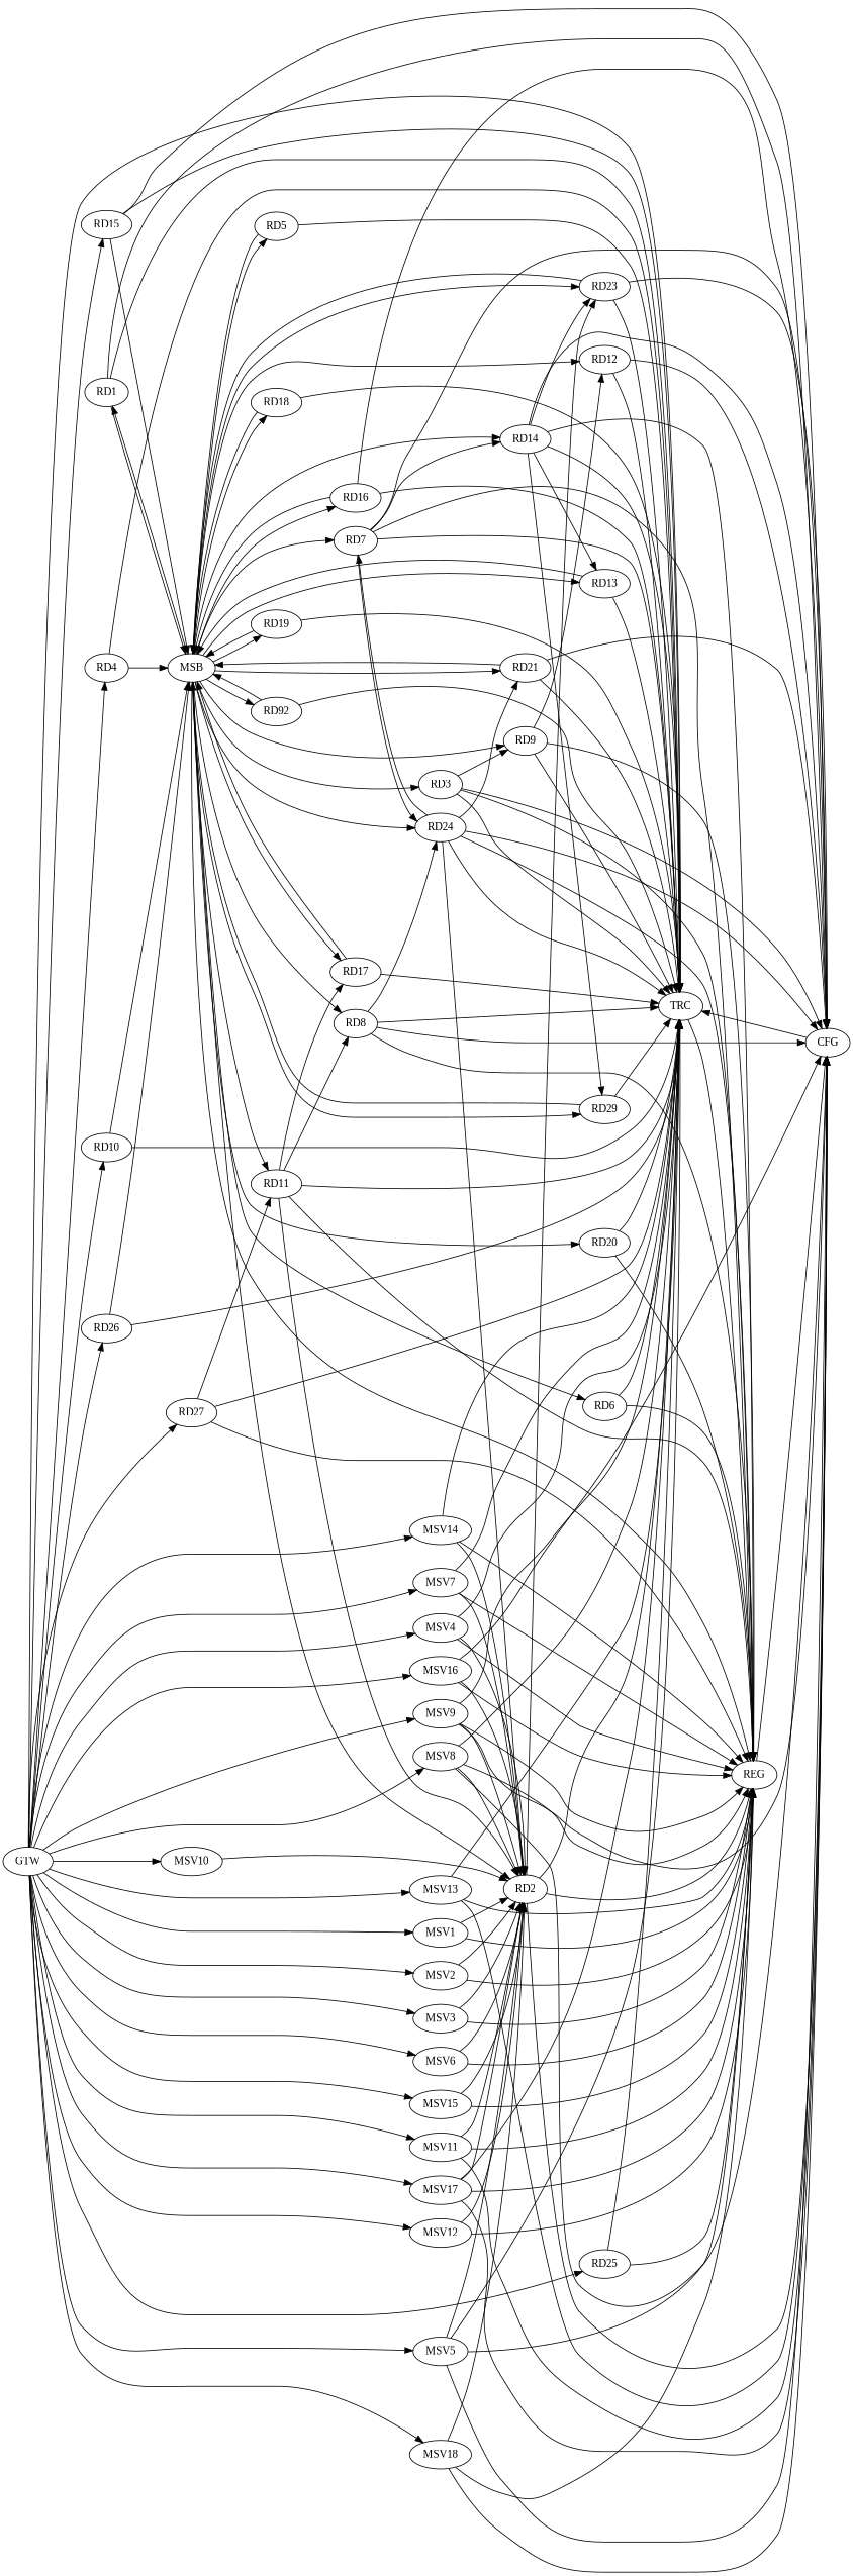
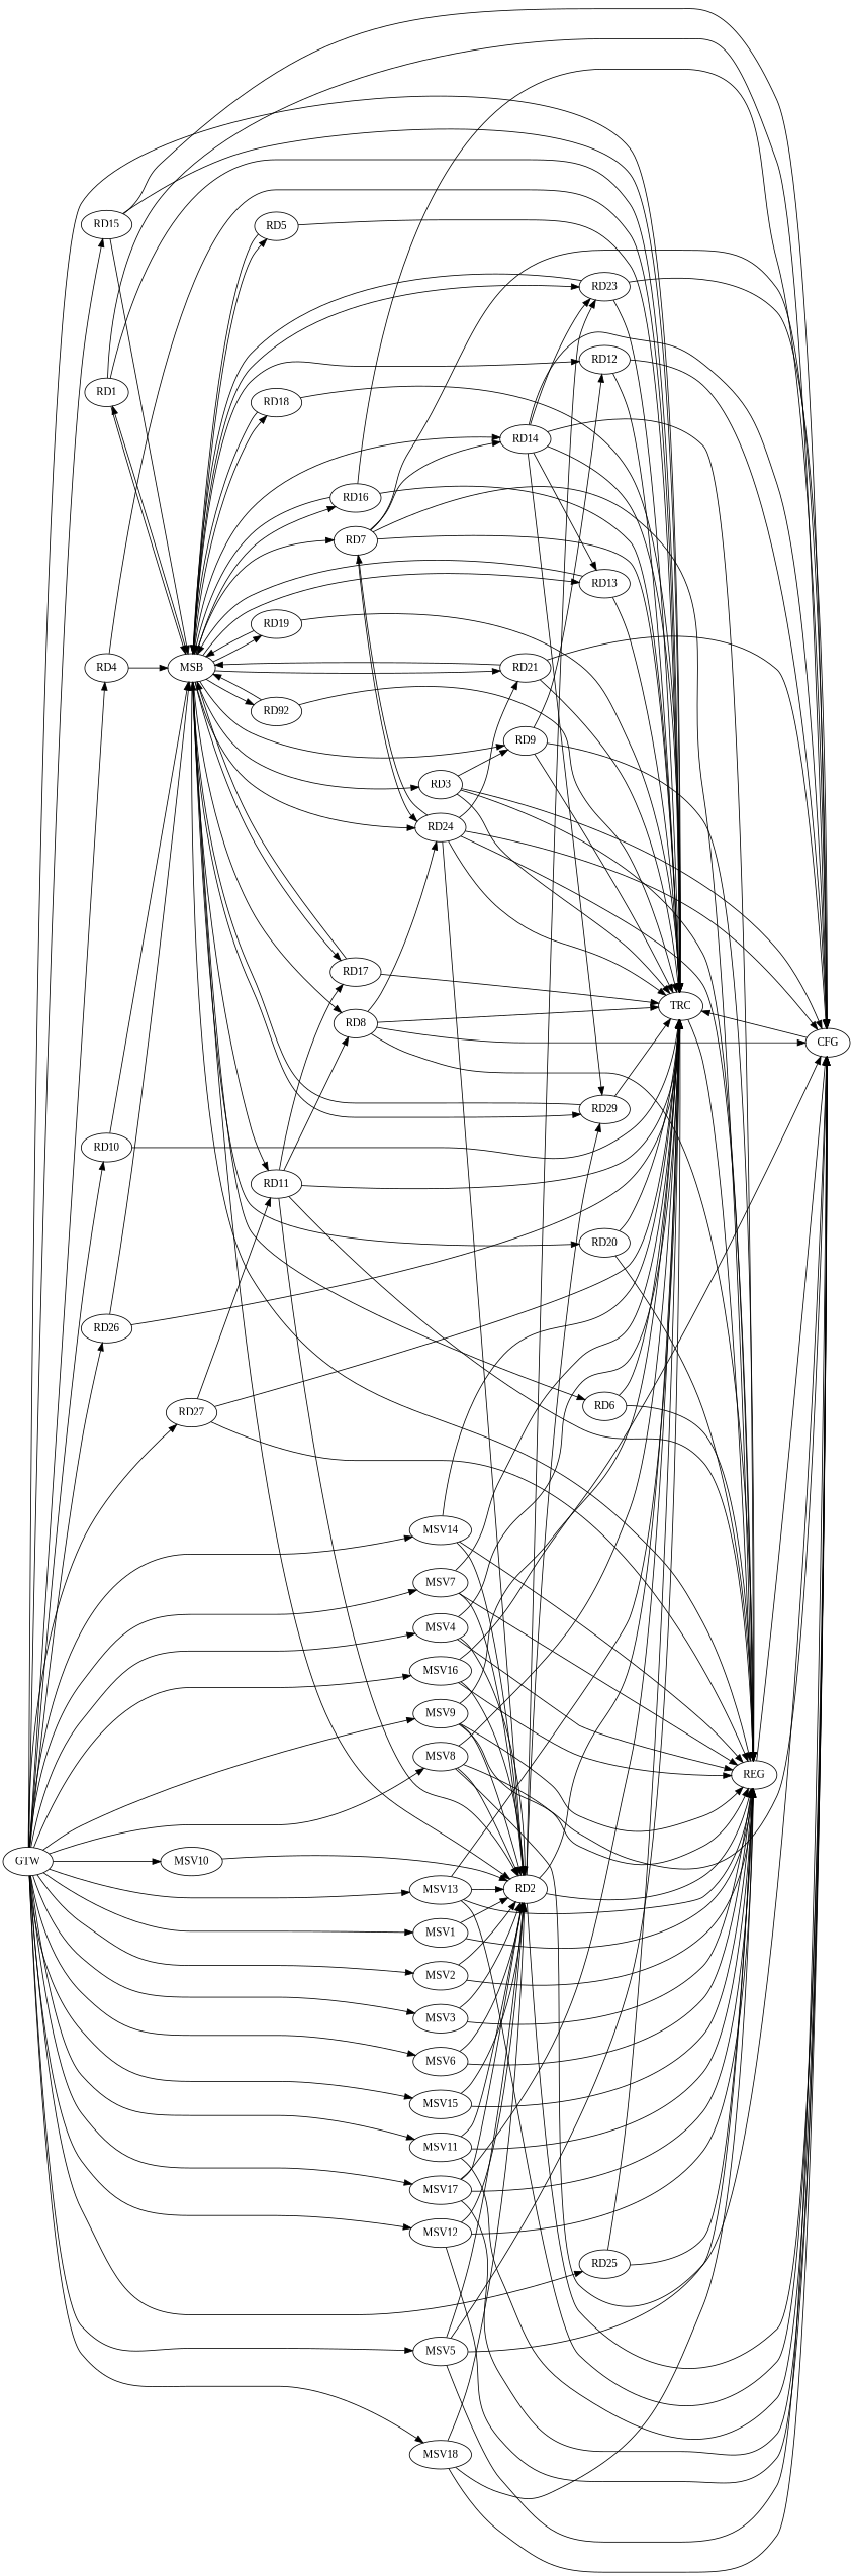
  strict digraph {
    fontname="Liberation Serif"
    rankdir=LR
    node [fontname="Liberation Serif"]
    edge [fontname="Liberation Serif"]
    n1 [label=RD1]
    n2 [label=MSB]
    n3 [label=CFG]
    n4 [label=TRC]
    n5 [label=RD2]
    n6 [label=RD23]
    n7 [label=RD29]
    n8 [label=REG]
    n9 [label=RD3]
    n10 [label=RD9]
    n11 [label=RD5]
    n12 [label=RD6]
    n13 [label=RD7]
    n14 [label=RD14]
    n15 [label=RD24]
    n16 [label=RD8]
    n17 [label=RD12]
    n18 [label=RD11]
    n19 [label=RD17]
    n20 [label=RD13]
    n21 [label=RD16]
    n22 [label=RD18]
    n23 [label=RD19]
    n24 [label=RD20]
    n25 [label=RD21]
    n26 [label=RD92]
    n27 [label=RD4]
    n28 [label=RD10]
    n29 [label=RD15]
    n30 [label=RD25]
    n31 [label=RD26]
    n32 [label=RD27]
    n33 [label=GTW]
    n34 [label=MSV1]
    n35 [label=MSV2]
    n36 [label=MSV3]
    n37 [label=MSV4]
    n38 [label=MSV5]
    n39 [label=MSV6]
    n40 [label=MSV7]
    n41 [label=MSV8]
    n42 [label=MSV9]
    n43 [label=MSV10]
    n44 [label=MSV11]
    n45 [label=MSV12]
    n46 [label=MSV13]
    n47 [label=MSV14]
    n48 [label=MSV15]
    n49 [label=MSV16]
    n50 [label=MSV17]
    n51 [label=MSV18]
    n1 -> n2
    n1 -> n3
    n1 -> n4
    n2 -> n1
    n2 -> n5
    n2 -> n6
    n2 -> n7
    n2 -> n8
    n2 -> n9
    n2 -> n10
    n2 -> n11
    n2 -> n12
    n2 -> n13
    n2 -> n14
    n2 -> n15
    n2 -> n16
    n2 -> n17
    n2 -> n18
    n2 -> n19
    n2 -> n20
    n2 -> n21
    n2 -> n22
    n2 -> n23
    n2 -> n24
    n2 -> n25
    n2 -> n26
    n3 -> n4
    n4 -> n8
    n5 -> n3
    n5 -> n4
    n5 -> n6
+   n5 -> n7
    n5 -> n8
    n6 -> n2
    n6 -> n3
    n6 -> n4
    n7 -> n2
    n7 -> n4
    n8 -> n3
    n9 -> n3
    n9 -> n4
    n9 -> n8
    n9 -> n10
    n10 -> n4
    n10 -> n8
    n10 -> n17
    n11 -> n2
    n11 -> n4
    n12 -> n4
    n12 -> n8
    n13 -> n3
    n13 -> n4
    n13 -> n8
    n13 -> n14
    n13 -> n15
    n14 -> n3
    n14 -> n4
    n14 -> n6
    n14 -> n7
    n14 -> n8
    n14 -> n20
    n15 -> n3
    n15 -> n4
    n15 -> n5
    n15 -> n8
    n15 -> n13
    n15 -> n25
    n16 -> n3
    n16 -> n4
    n16 -> n8
    n16 -> n15
    n17 -> n3
    n17 -> n4
    n18 -> n4
    n18 -> n5
    n18 -> n8
    n18 -> n16
    n18 -> n19
    n19 -> n2
    n19 -> n4
    n20 -> n2
    n20 -> n4
    n21 -> n2
    n21 -> n3
    n21 -> n4
    n22 -> n2
    n22 -> n4
    n23 -> n2
    n23 -> n4
    n24 -> n4
    n24 -> n8
    n25 -> n2
    n25 -> n3
    n25 -> n4
    n26 -> n2
    n26 -> n4
    n27 -> n2
    n27 -> n4
    n28 -> n2
    n28 -> n4
    n29 -> n2
    n29 -> n3
    n29 -> n4
    n30 -> n4
    n30 -> n8
    n31 -> n2
    n31 -> n4
    n32 -> n4
    n32 -> n8
    n32 -> n18
    n33 -> n4
    n33 -> n27
    n33 -> n28
    n33 -> n29
    n33 -> n30
    n33 -> n31
    n33 -> n32
    n33 -> n34
    n33 -> n35
    n33 -> n36
    n33 -> n37
    n33 -> n38
    n33 -> n39
    n33 -> n40
    n33 -> n41
    n33 -> n42
    n33 -> n43
    n33 -> n44
    n33 -> n45
    n33 -> n46
    n33 -> n47
    n33 -> n48
    n33 -> n49
    n33 -> n50
    n33 -> n51
    n34 -> n5
    n34 -> n8
    n35 -> n5
    n35 -> n8
    n36 -> n5
    n36 -> n8
    n37 -> n4
    n37 -> n5
    n37 -> n8
    n38 -> n3
    n38 -> n4
    n38 -> n5
    n38 -> n8
    n39 -> n5
    n39 -> n8
    n40 -> n4
    n40 -> n5
    n40 -> n8
    n41 -> n3
    n41 -> n4
    n41 -> n5
    n41 -> n8
    n42 -> n3
    n42 -> n4
    n42 -> n5
    n42 -> n8
    n43 -> n5
    n44 -> n3
    n44 -> n5
    n44 -> n8
+   n45 -> n3
    n45 -> n5
    n45 -> n8
    n46 -> n3
    n46 -> n4
+   n46 -> n5
    n46 -> n8
    n47 -> n4
    n47 -> n5
    n47 -> n8
    n48 -> n5
    n48 -> n8
    n49 -> n3
    n49 -> n5
    n49 -> n8
    n50 -> n3
    n50 -> n4
    n50 -> n5
    n50 -> n8
    n51 -> n3
    n51 -> n5
    n51 -> n8
  }
